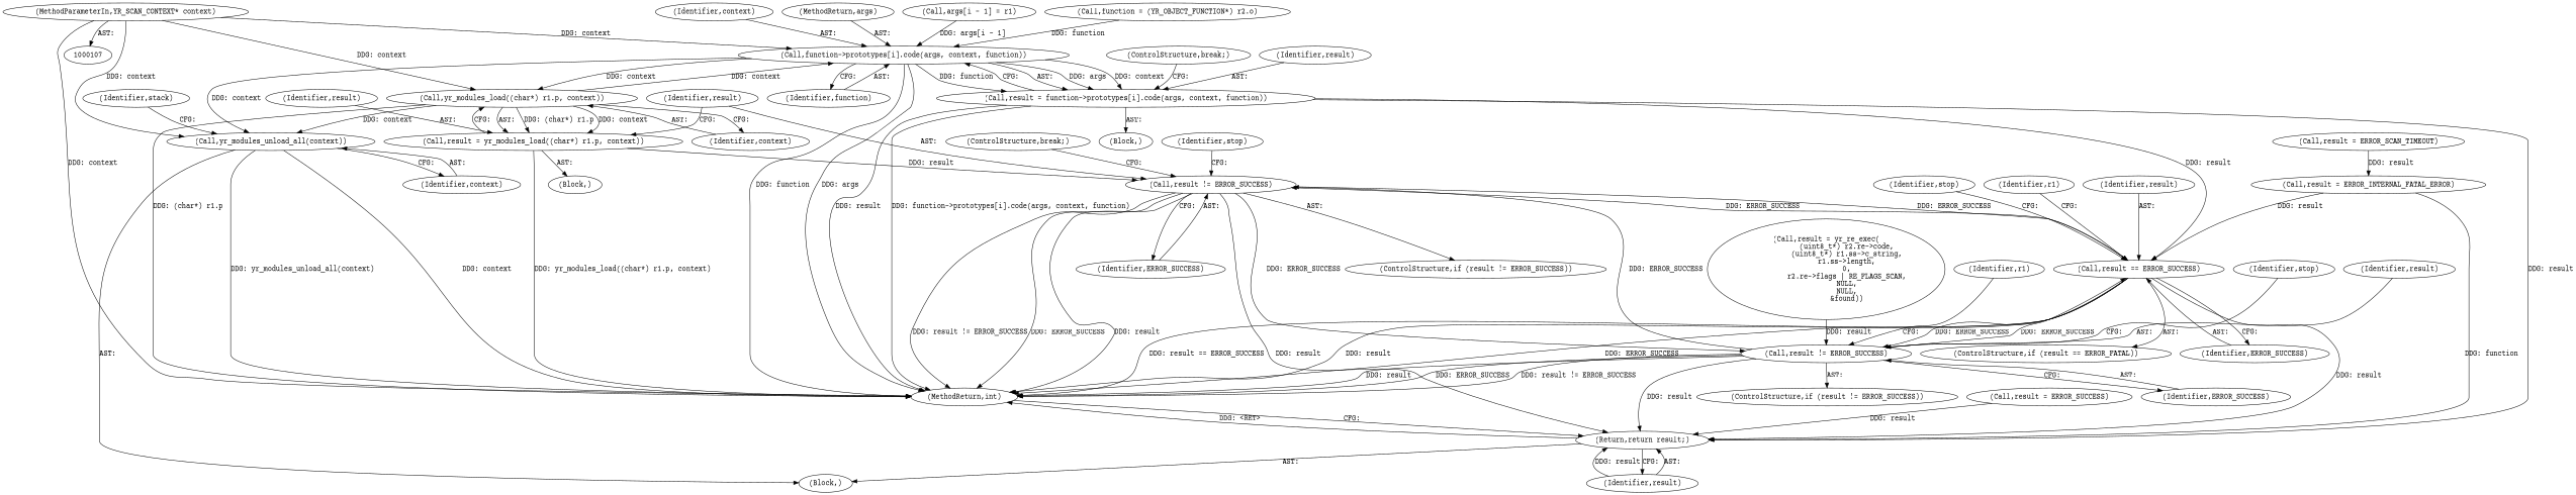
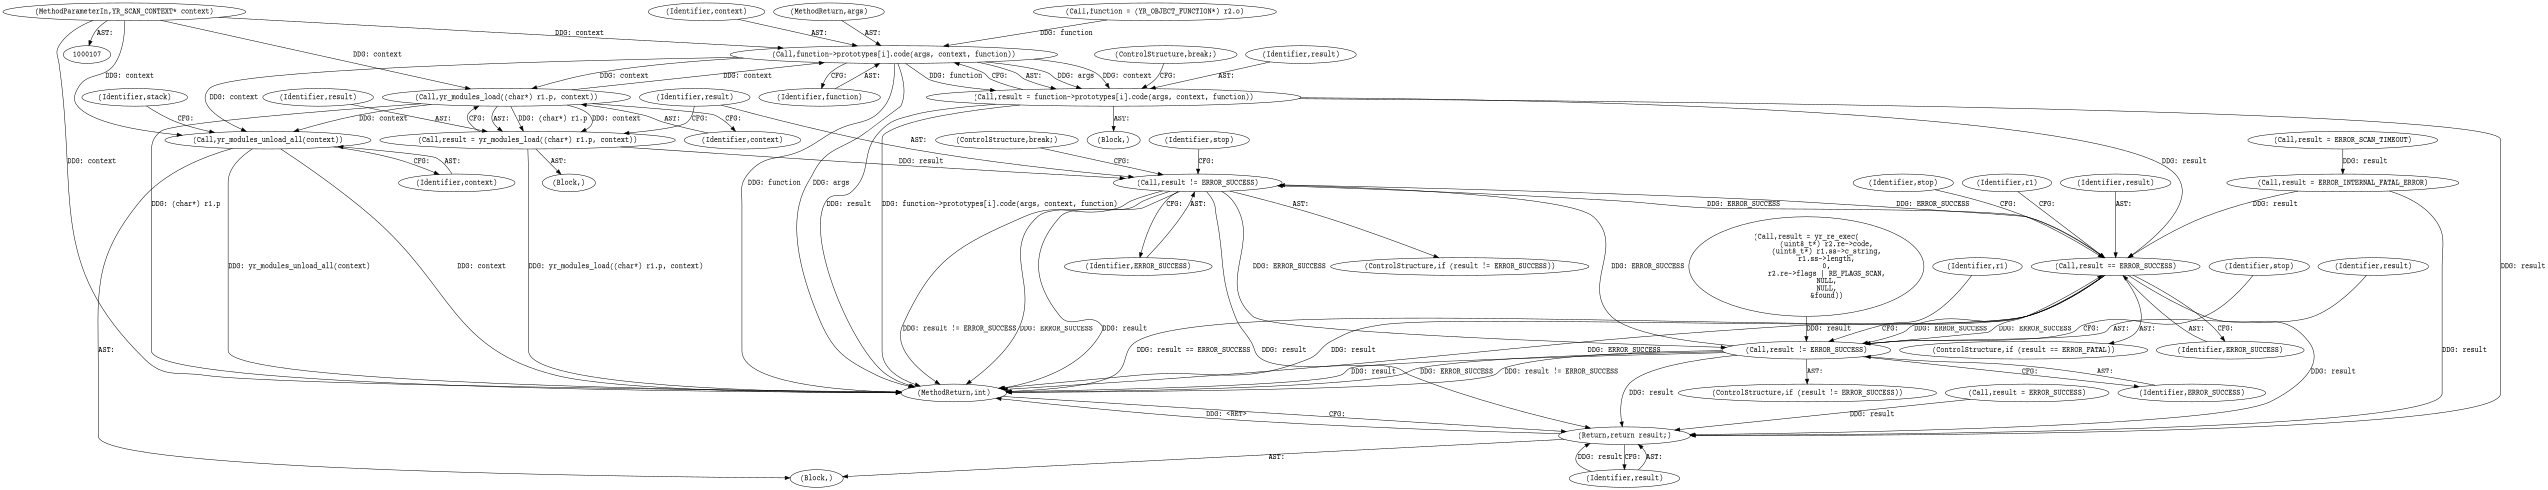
  digraph {
    fontname="Courier Prime"
    node [fontname="Courier Prime"]
    edge [fontname="Courier Prime"]
    n1 [label="(MethodParameterIn,YR_SCAN_CONTEXT* context)"]
    n2 [label="(Call,function->prototypes[i].code(args, context, function))"]
    n3 [label="(Call,yr_modules_load((char*) r1.p, context))"]
    n4 [label="(Call,yr_modules_unload_all(context))"]
    n5 [label="(MethodReturn,int)"]
    1000107
    n7 [label="(Call,result = function->prototypes[i].code(args, context, function))"]
    n8 [label="(Identifier,function)"]
    n9 [label="(Call,result = yr_modules_load((char*) r1.p, context))"]
    n10 [label="(Identifier,context)"]
    n11 [label="(Block,)"]
    n12 [label="(Identifier,context)"]
    n13 [label="(Return,return result;)"]
    n14 [label="(Call,result == ERROR_SUCCESS)"]
    n15 [label="(Block,)"]
    n16 [label="(Call,result != ERROR_SUCCESS)"]
    n17 [label="(Call,result != ERROR_SUCCESS)"]
    n18 [label="(ControlStructure,if (result == ERROR_FATAL))"]
    n19 [label="(Identifier,ERROR_SUCCESS)"]
    n20 [label="(Identifier,result)"]
    n21 [label="(ControlStructure,if (result != ERROR_SUCCESS))"]
    n22 [label="(Identifier,ERROR_SUCCESS)"]
    n23 [label="(Identifier,ERROR_SUCCESS)"]
    n24 [label="(ControlStructure,if (result != ERROR_SUCCESS))"]
    n25 [label="(Block,)"]
    n26 [label="(Call,result = ERROR_SUCCESS)"]
    n27 [label="(Call,result = ERROR_SCAN_TIMEOUT)"]
    n28 [label="(Call,result = ERROR_INTERNAL_FATAL_ERROR)"]
    n29 [label="(Identifier,stop)"]
    n30 [label="(Identifier,context)"]
    n31 [label="(MethodReturn,args)"]
    n32 [label="(Identifier,stop)"]
    n33 [label="(Call,result = yr_re_exec(\n          (uint8_t*) r2.re->code,\n          (uint8_t*) r1.ss->c_string,\n          r1.ss->length,\n          0,\n          r2.re->flags | RE_FLAGS_SCAN,\n          NULL,\n          NULL,\n          &found))"]
    n34 [label="(Identifier,r1)"]
    n35 [label="(Identifier,result)"]
-   n36 [label="(Call,args[i - 1] = r1)"]
    n37 [label="(ControlStructure,break;)"]
    n38 [label="(Identifier,stack)"]
    n39 [label="(Call,function = (YR_OBJECT_FUNCTION*) r2.o)"]
    n40 [label="(Identifier,r1)"]
    n41 [label="(ControlStructure,break;)"]
    n42 [label="(Identifier,result)"]
    n43 [label="(Identifier,result)"]
    n44 [label="(Identifier,stop)"]
    n45 [label="(Identifier,result)"]
    n46 [label="(Identifier,result)"]
    n1 -> n2 [label="DDG: context"]
    n1 -> n3 [label="DDG: context"]
    n1 -> n4 [label="DDG: context"]
    n1 -> n5 [label="DDG: context"]
    n1 -> 1000107 [label="AST: "]
    n2 -> n3 [label="DDG: context"]
    n2 -> n4 [label="DDG: context"]
    n2 -> n5 [label="DDG: args"]
    n2 -> n5 [label="DDG: function"]
    n2 -> n7 [label="AST: "]
    n2 -> n7 [label="DDG: args"]
    n2 -> n7 [label="DDG: context"]
    n2 -> n7 [label="DDG: function"]
    n2 -> n8 [label="CFG: "]
    n3 -> n2 [label="DDG: context"]
    n3 -> n4 [label="DDG: context"]
    n3 -> n5 [label="DDG: (char*) r1.p"]
    n3 -> n9 [label="AST: "]
    n3 -> n9 [label="DDG: (char*) r1.p"]
    n3 -> n9 [label="DDG: context"]
    n3 -> n10 [label="CFG: "]
    n4 -> n5 [label="DDG: context"]
    n4 -> n5 [label="DDG: yr_modules_unload_all(context)"]
    n4 -> n11 [label="AST: "]
    n4 -> n12 [label="CFG: "]
    n5 -> n13 [label="CFG: "]
    n7 -> n2 [label="CFG: "]
    n7 -> n5 [label="DDG: function->prototypes[i].code(args, context, function)"]
    n7 -> n5 [label="DDG: result"]
    n7 -> n13 [label="DDG: result"]
    n7 -> n14 [label="DDG: result"]
    n7 -> n15 [label="AST: "]
    n8 -> n2 [label="AST: "]
    n9 -> n3 [label="CFG: "]
    n9 -> n5 [label="DDG: yr_modules_load((char*) r1.p, context)"]
    n9 -> n16 [label="DDG: result"]
    n9 -> n25 [label="AST: "]
    n10 -> n3 [label="AST: "]
    n12 -> n4 [label="AST: "]
    n13 -> n5 [label="DDG: <RET>"]
    n13 -> n11 [label="AST: "]
    n13 -> n20 [label="CFG: "]
    n14 -> n5 [label="DDG: result"]
    n14 -> n5 [label="DDG: ERROR_SUCCESS"]
    n14 -> n5 [label="DDG: result == ERROR_SUCCESS"]
    n14 -> n13 [label="DDG: result"]
    n14 -> n16 [label="DDG: ERROR_SUCCESS"]
    n14 -> n17 [label="DDG: ERROR_SUCCESS"]
    n14 -> n18 [label="AST: "]
    n14 -> n19 [label="CFG: "]
    n16 -> n5 [label="DDG: result"]
    n16 -> n5 [label="DDG: result != ERROR_SUCCESS"]
    n16 -> n5 [label="DDG: ERROR_SUCCESS"]
    n16 -> n13 [label="DDG: result"]
    n16 -> n14 [label="DDG: ERROR_SUCCESS"]
    n16 -> n17 [label="DDG: ERROR_SUCCESS"]
    n16 -> n21 [label="AST: "]
    n16 -> n22 [label="CFG: "]
    n17 -> n5 [label="DDG: ERROR_SUCCESS"]
    n17 -> n5 [label="DDG: result != ERROR_SUCCESS"]
    n17 -> n5 [label="DDG: result"]
    n17 -> n13 [label="DDG: result"]
    n17 -> n14 [label="DDG: ERROR_SUCCESS"]
    n17 -> n16 [label="DDG: ERROR_SUCCESS"]
    n17 -> n23 [label="CFG: "]
    n17 -> n24 [label="AST: "]
    n19 -> n14 [label="AST: "]
    n20 -> n13 [label="AST: "]
    n20 -> n13 [label="DDG: result"]
    n22 -> n16 [label="AST: "]
    n23 -> n17 [label="AST: "]
    n26 -> n13 [label="DDG: result"]
    n27 -> n28 [label="DDG: result"]
-   n28 -> n13 [label="DDG: function"]
+   n28 -> n13 [label="DDG: result"]
    n28 -> n14 [label="DDG: result"]
    n29 -> n16 [label="CFG: "]
    n30 -> n2 [label="AST: "]
    n31 -> n2 [label="AST: "]
    n32 -> n14 [label="CFG: "]
    n33 -> n17 [label="DDG: result"]
    n34 -> n14 [label="CFG: "]
    n35 -> n9 [label="AST: "]
-   n36 -> n2 [label="DDG: args[i - 1]"]
    n37 -> n16 [label="CFG: "]
    n38 -> n4 [label="CFG: "]
    n39 -> n2 [label="DDG: function"]
    n40 -> n17 [label="CFG: "]
    n41 -> n7 [label="CFG: "]
    n42 -> n7 [label="AST: "]
    n43 -> n9 [label="CFG: "]
    n43 -> n16 [label="AST: "]
    n44 -> n17 [label="CFG: "]
    n45 -> n17 [label="AST: "]
    n46 -> n14 [label="AST: "]
  }
